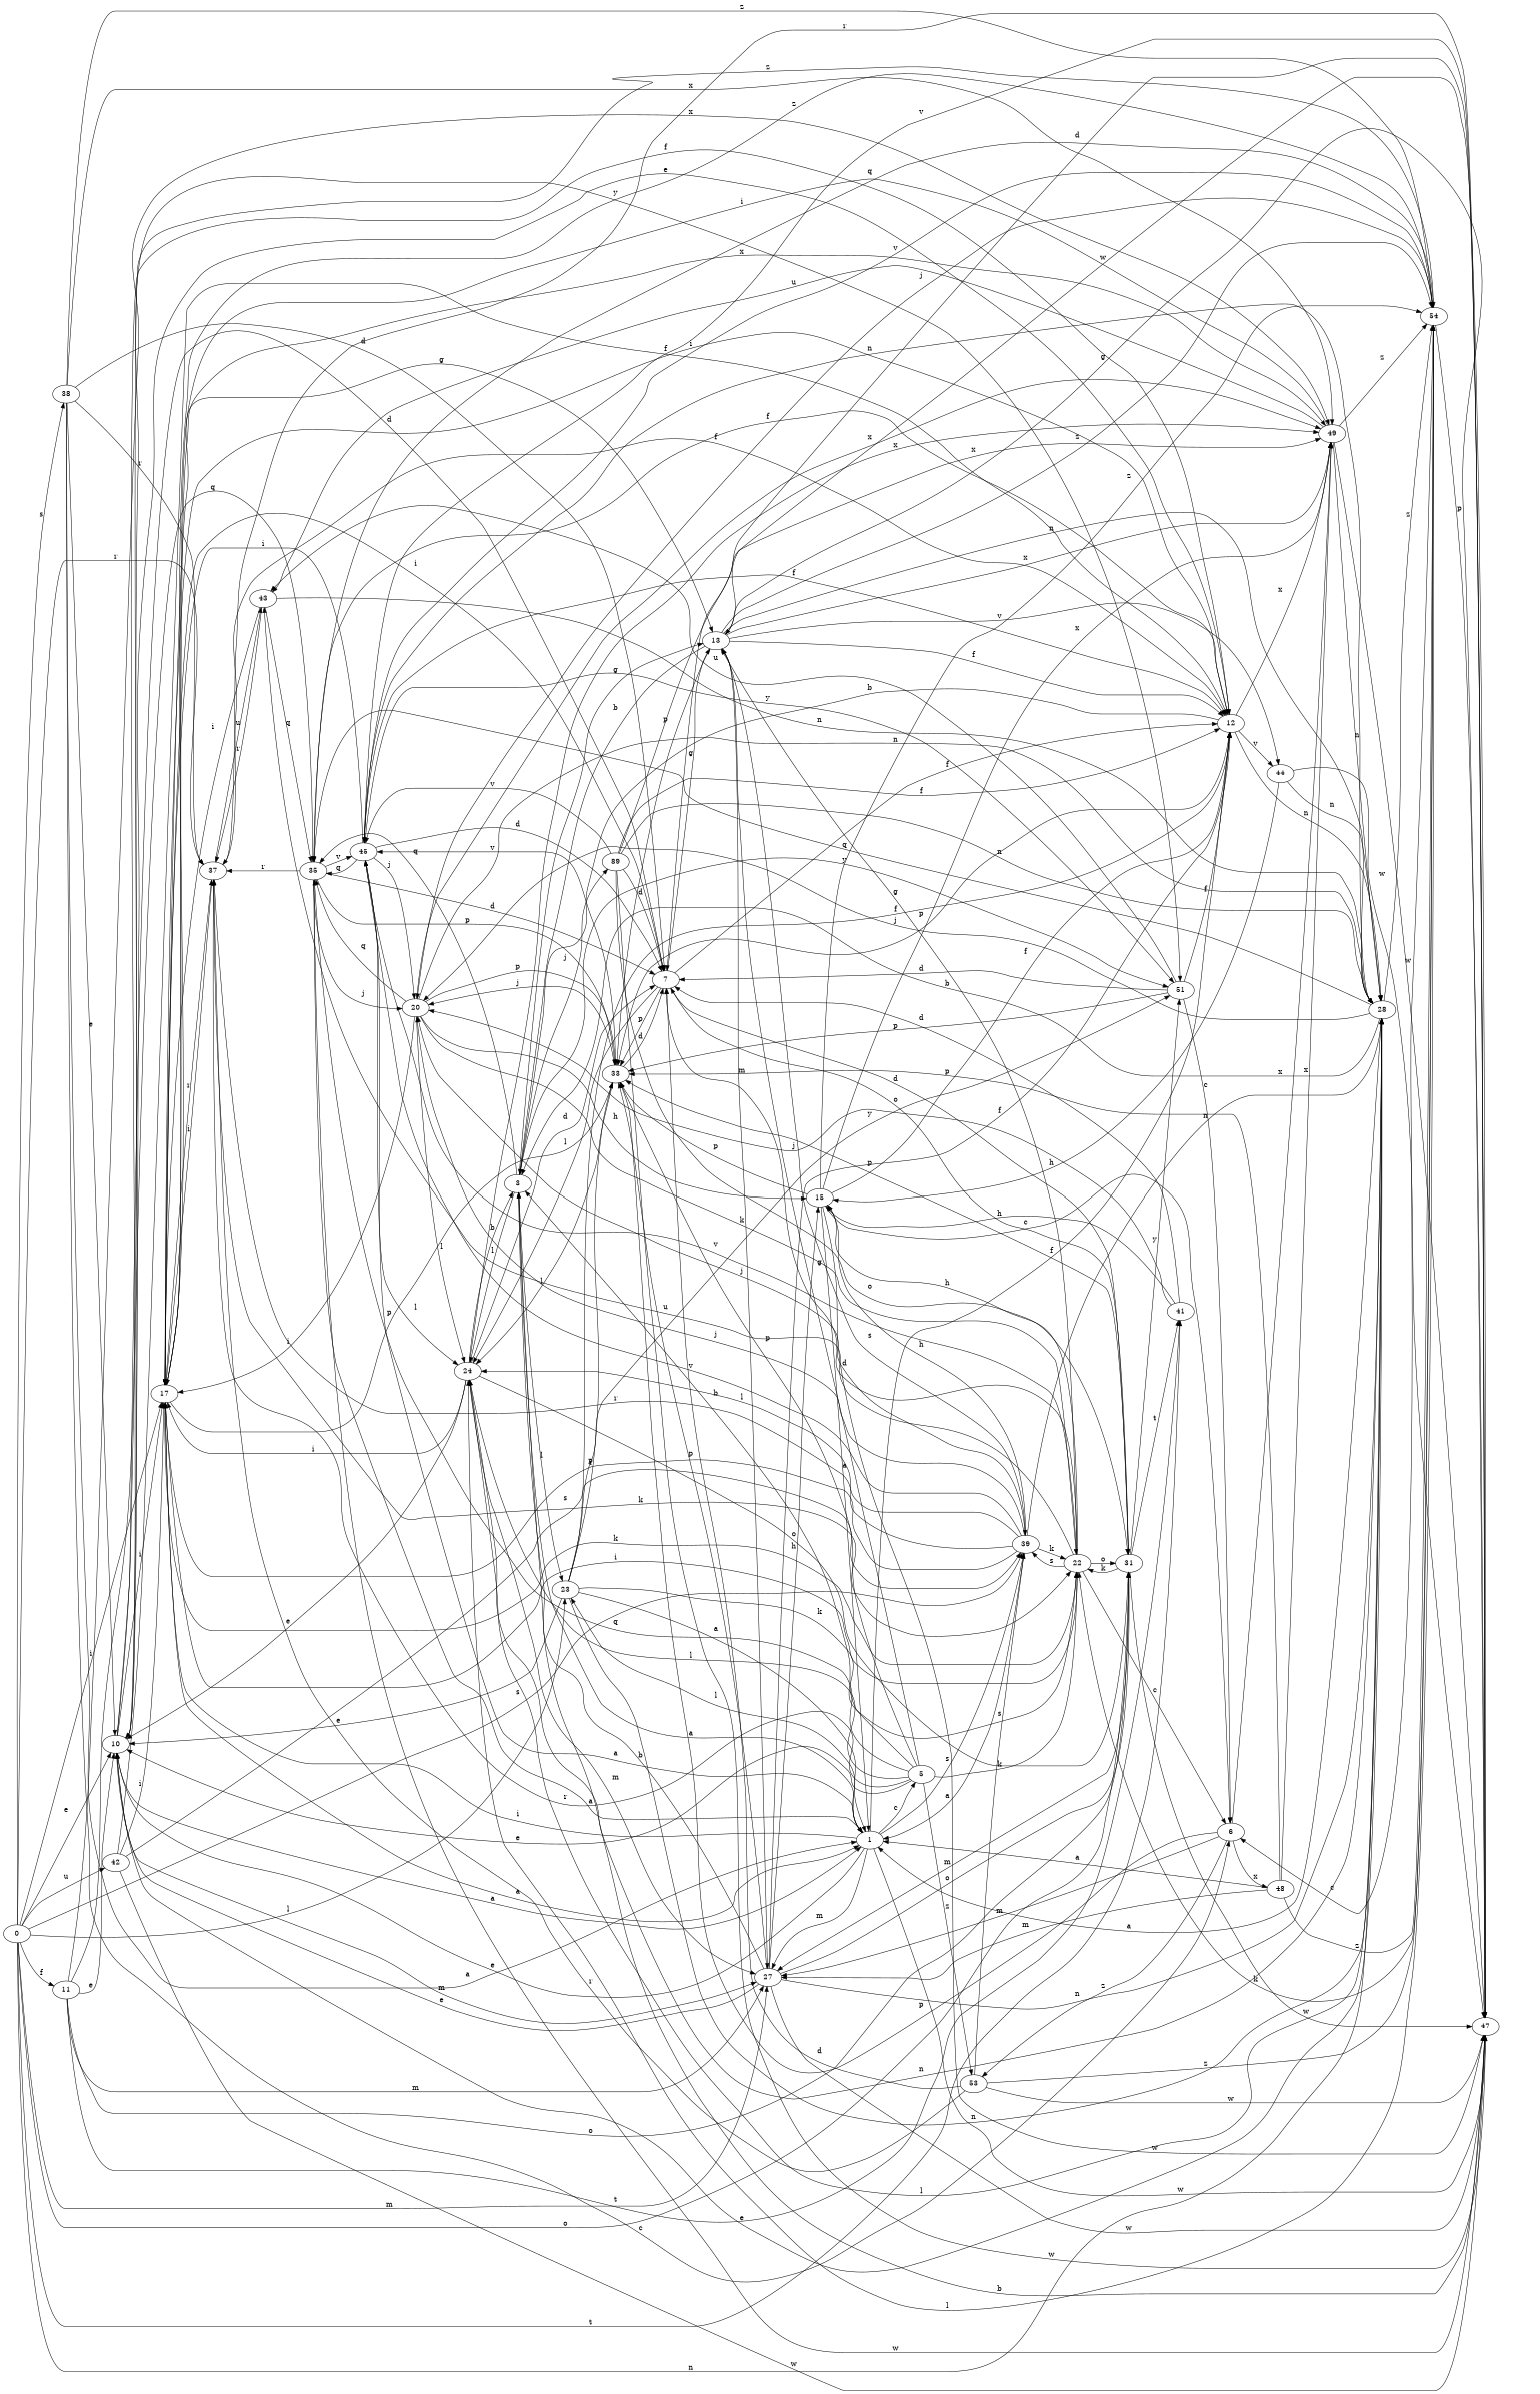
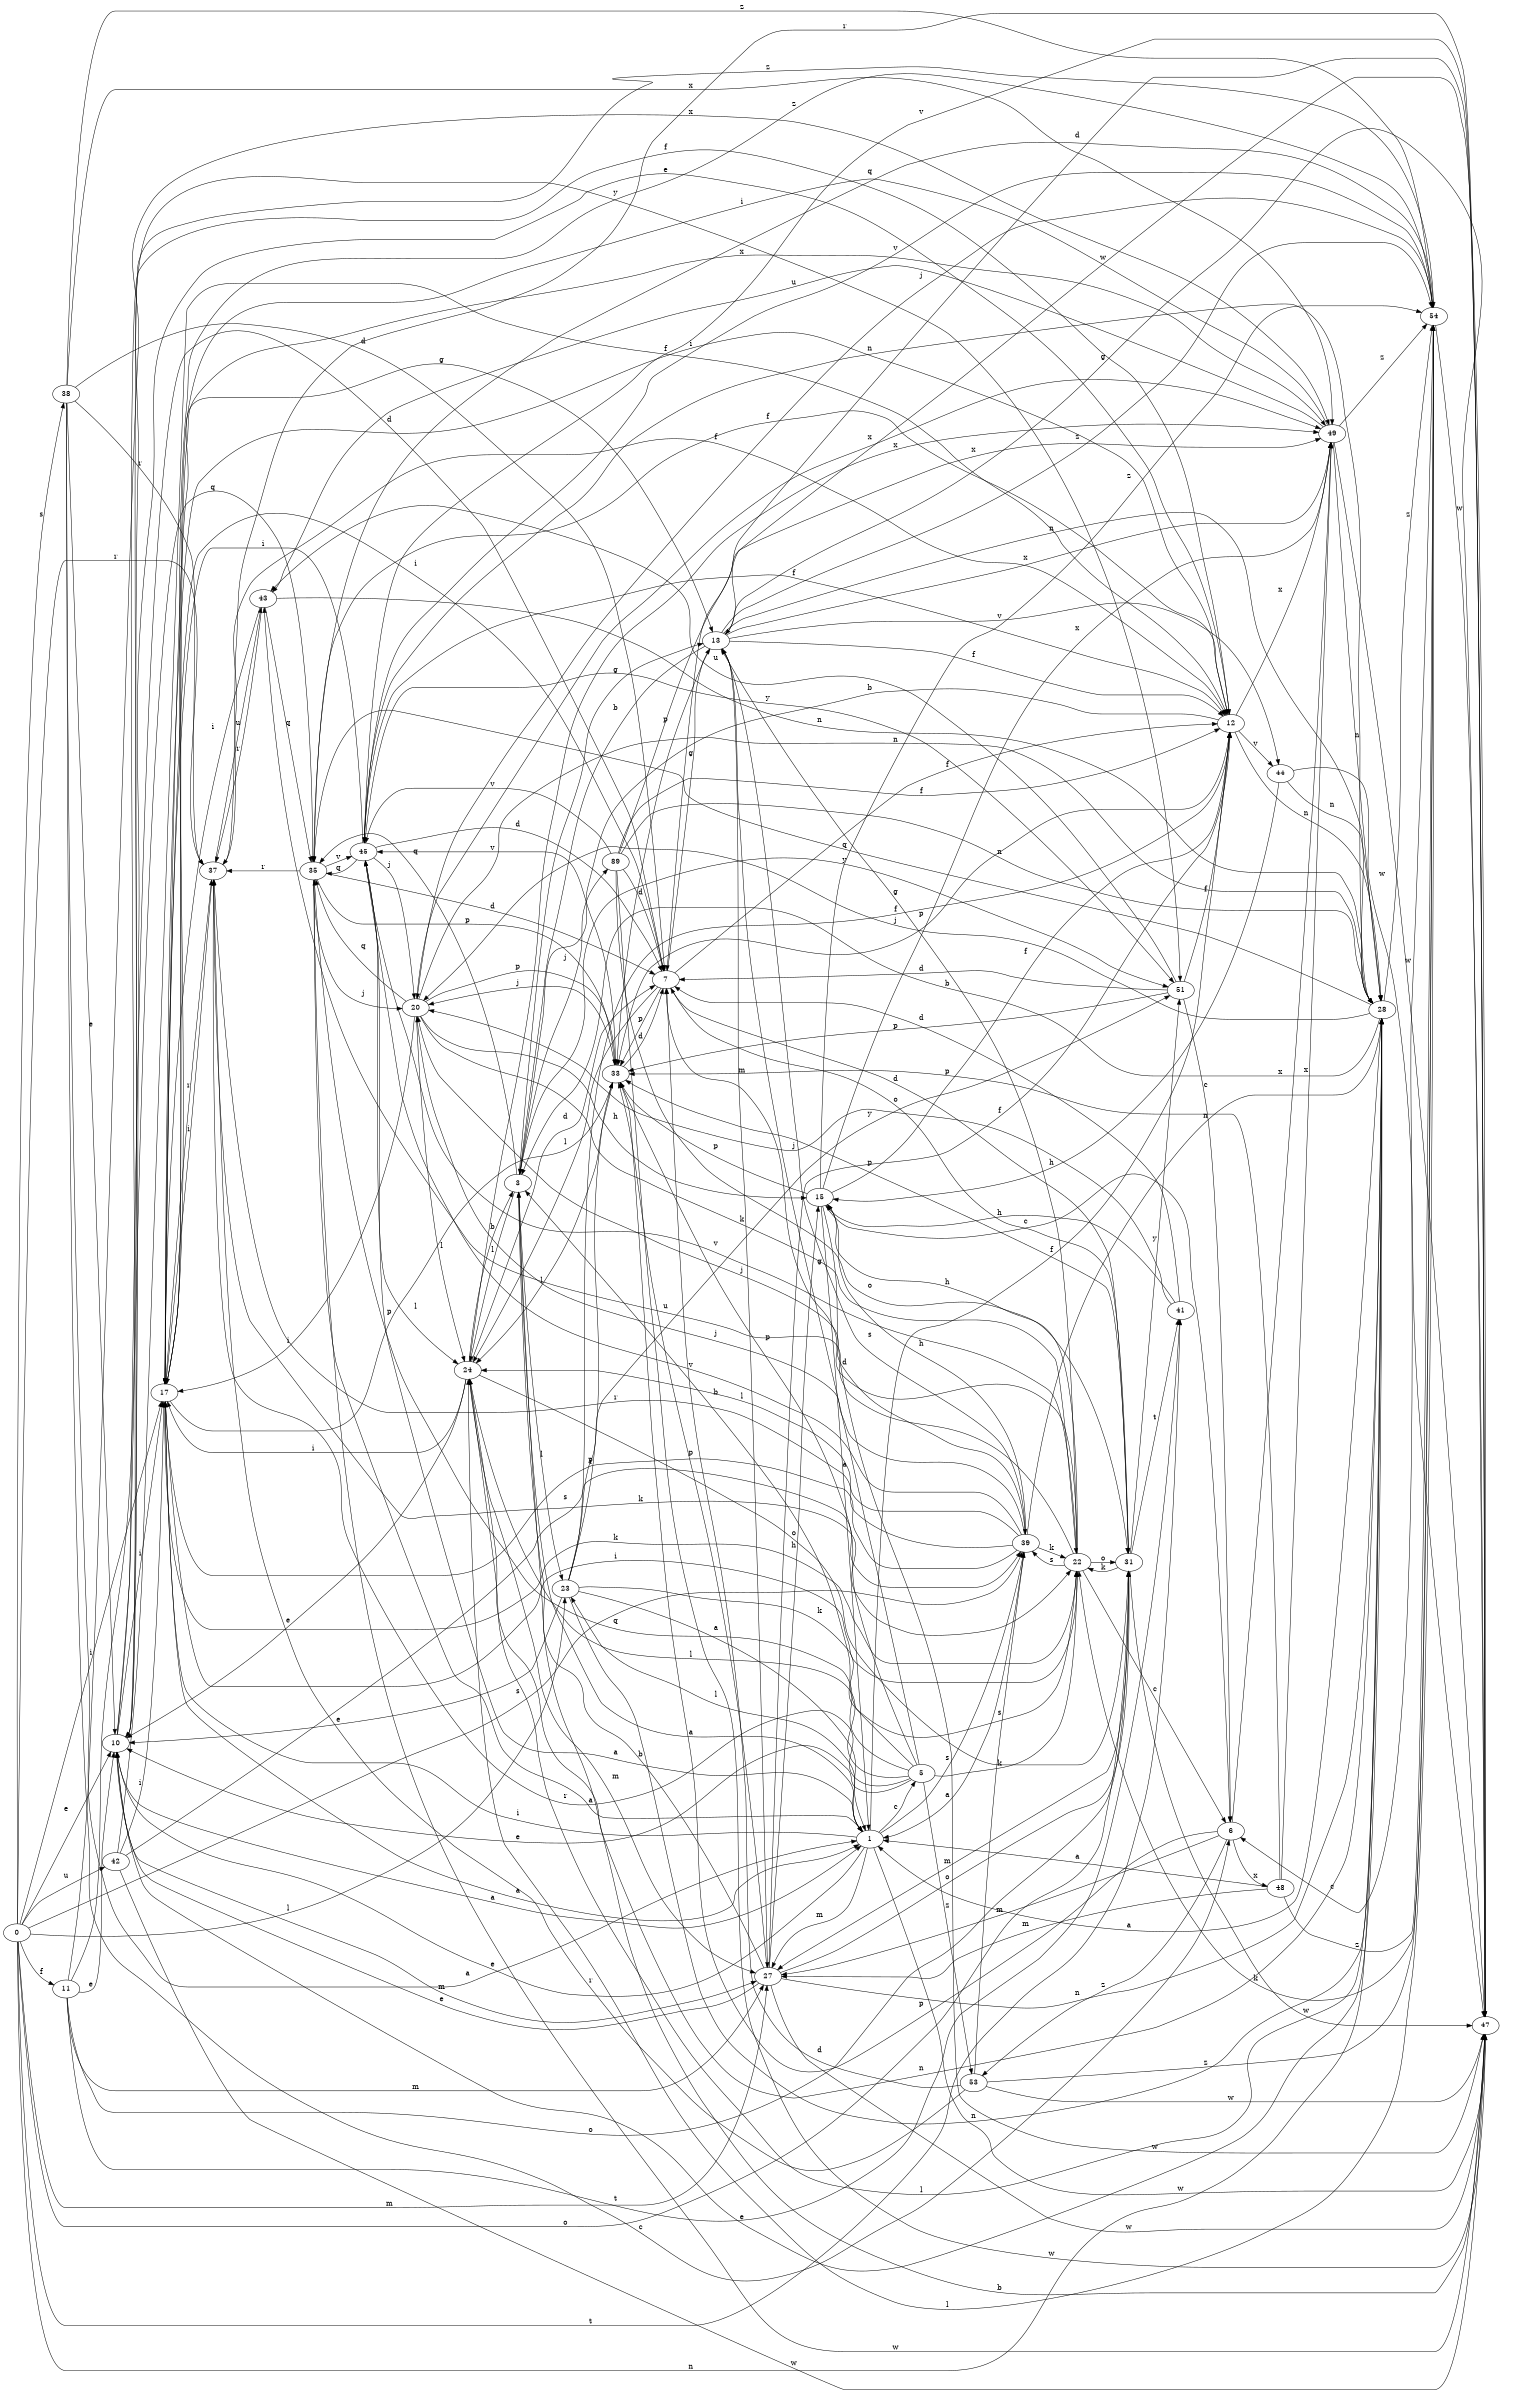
  strict digraph {
    rankdir=LR
    0
    10
    11
    17
    23
    27
    28
    31
    37
    38
    39
    41
    42
    1
    12
    35
    7
    54
    51
    49
    13
    22
    33
    47
    3
    15
    24
    20
    43
    6
    45
    5
    53
    44
    n35 [label=89]
    48
    0 -> 10 [label=e]
    0 -> 11 [label=f]
    0 -> 17 [label=i]
    0 -> 23 [label=l]
    0 -> 27 [label=m]
    0 -> 28 [label=n]
    0 -> 31 [label=o]
    0 -> 37 [label=r]
    0 -> 38 [label=s]
    0 -> 39 [label=s]
    0 -> 41 [label=t]
    0 -> 42 [label=u]
    10 -> 17 [label=i]
    10 -> 27 [label=m]
    10 -> 1 [label=a]
    10 -> 12 [label=f]
    10 -> 35 [label=q]
    10 -> 7 [label=d]
    10 -> 54 [label=z]
    11 -> 10 [label=e]
    11 -> 27 [label=m]
    11 -> 31 [label=o]
    11 -> 41 [label=t]
    11 -> 51 [label=y]
    11 -> 49 [label=x]
    17 -> 37 [label=r]
    17 -> 1 [label=a]
    17 -> 54 [label=z]
    17 -> 49 [label=x]
    17 -> 13 [label=g]
    17 -> 22 [label=k]
    17 -> 33 [label=p]
    23 -> 10 [label=e]
    23 -> 28 [label=n]
    23 -> 1 [label=a]
    23 -> 12 [label=f]
    23 -> 51 [label=y]
    23 -> 22 [label=k]
    23 -> 33 [label=p]
    27 -> 10 [label=e]
    27 -> 28 [label=n]
    27 -> 31 [label=o]
    27 -> 12 [label=f]
    27 -> 33 [label=p]
    27 -> 47 [label=w]
    27 -> 3 [label=b]
    27 -> 15 [label=h]
    28 -> 10 [label=e]
    28 -> 1 [label=a]
    28 -> 35 [label=q]
    28 -> 54 [label=z]
    28 -> 3 [label=b]
    28 -> 24 [label=l]
    28 -> 20 [label=j]
    31 -> 27 [label=m]
    31 -> 41 [label=t]
    31 -> 7 [label=d]
    31 -> 51 [label=y]
    31 -> 22 [label=k]
    31 -> 33 [label=p]
    31 -> 47 [label=w]
    37 -> 17 [label=i]
    37 -> 12 [label=f]
    37 -> 22 [label=k]
    37 -> 43 [label=u]
    38 -> 10 [label=e]
    38 -> 37 [label=r]
    38 -> 1 [label=a]
    38 -> 7 [label=d]
    38 -> 54 [label=z]
    38 -> 49 [label=x]
    38 -> 6 [label=c]
    39 -> 17 [label=i]
    39 -> 28 [label=n]
    39 -> 37 [label=r]
    39 -> 1 [label=a]
    39 -> 7 [label=d]
    39 -> 22 [label=k]
    39 -> 15 [label=h]
    39 -> 24 [label=l]
    39 -> 20 [label=j]
    39 -> 45 [label=v]
    41 -> 7 [label=d]
    41 -> 15 [label=h]
    41 -> 20 [label=j]
    42 -> 17 [label=i]
    42 -> 39 [label=s]
    42 -> 12 [label=f]
    42 -> 47 [label=w]
    1 -> 10 [label=e]
    1 -> 17 [label=i]
    1 -> 23 [label=l]
    1 -> 27 [label=m]
    1 -> 39 [label=s]
    1 -> 12 [label=f]
    1 -> 47 [label=w]
    1 -> 5 [label=c]
    12 -> 10 [label=e]
    12 -> 17 [label=i]
    12 -> 28 [label=n]
    12 -> 49 [label=x]
    12 -> 33 [label=p]
    12 -> 3 [label=b]
    12 -> 44 [label=v]
    35 -> 37 [label=r]
    35 -> 1 [label=a]
    35 -> 12 [label=f]
    35 -> 7 [label=d]
    35 -> 33 [label=p]
    35 -> 47 [label=w]
    35 -> 20 [label=j]
    35 -> 45 [label=v]
    7 -> 17 [label=i]
    7 -> 31 [label=o]
    7 -> 12 [label=f]
    7 -> 13 [label=g]
    7 -> 33 [label=p]
    7 -> 24 [label=l]
    54 -> 35 [label=q]
    54 -> 22 [label=k]
-   54 -> 47 [label=p]
+   54 -> 47 [label=w]
    54 -> 24 [label=l]
    54 -> 20 [label=j]
    54 -> 6 [label=c]
    54 -> 45 [label=v]
    51 -> 12 [label=f]
    51 -> 7 [label=d]
    51 -> 33 [label=p]
    51 -> 43 [label=u]
    51 -> 6 [label=c]
    49 -> 17 [label=i]
    49 -> 28 [label=n]
    49 -> 54 [label=z]
    49 -> 47 [label=w]
    49 -> 43 [label=u]
    13 -> 27 [label=m]
    13 -> 28 [label=n]
    13 -> 39 [label=s]
    13 -> 12 [label=f]
    13 -> 54 [label=z]
    13 -> 49 [label=x]
    13 -> 33 [label=p]
    13 -> 47 [label=w]
    13 -> 3 [label=b]
    13 -> 44 [label=v]
    22 -> 17 [label=i]
    22 -> 31 [label=o]
    22 -> 39 [label=s]
    22 -> 13 [label=g]
    22 -> 15 [label=h]
    22 -> 20 [label=j]
    22 -> 43 [label=u]
    22 -> 6 [label=c]
    22 -> 45 [label=v]
    33 -> 7 [label=d]
    33 -> 24 [label=l]
    33 -> 20 [label=j]
    33 -> 45 [label=v]
    47 -> 37 [label=r]
    47 -> 7 [label=d]
    47 -> 13 [label=g]
    47 -> 3 [label=b]
    47 -> 45 [label=v]
    3 -> 23 [label=l]
    3 -> 1 [label=a]
    3 -> 35 [label=q]
    3 -> 51 [label=y]
    3 -> 13 [label=g]
    3 -> 24 [label=l]
    3 -> n35 [label=j]
    15 -> 1 [label=a]
    15 -> 12 [label=f]
    15 -> 54 [label=z]
    15 -> 49 [label=x]
    15 -> 33 [label=p]
    15 -> 47 [label=w]
    15 -> 6 [label=c]
    24 -> 10 [label=e]
    24 -> 17 [label=i]
    24 -> 27 [label=m]
    24 -> 28 [label=n]
    24 -> 31 [label=o]
    24 -> 7 [label=d]
    24 -> 49 [label=x]
    24 -> 3 [label=b]
    20 -> 17 [label=i]
    20 -> 28 [label=n]
    20 -> 35 [label=q]
    20 -> 49 [label=x]
    20 -> 22 [label=k]
    20 -> 33 [label=p]
    20 -> 15 [label=h]
    20 -> 24 [label=l]
    43 -> 17 [label=i]
    43 -> 28 [label=n]
    43 -> 37 [label=r]
    43 -> 35 [label=q]
    6 -> 27 [label=m]
    6 -> 49 [label=x]
    6 -> 33 [label=p]
    6 -> 53 [label=z]
    6 -> 48 [label=x]
    45 -> 17 [label=i]
    45 -> 28 [label=n]
    45 -> 1 [label=a]
    45 -> 12 [label=f]
    45 -> 35 [label=q]
    45 -> 7 [label=d]
    45 -> 51 [label=y]
    45 -> 24 [label=l]
    45 -> 20 [label=j]
    5 -> 10 [label=e]
    5 -> 37 [label=r]
    5 -> 35 [label=q]
    5 -> 13 [label=g]
    5 -> 22 [label=k]
    5 -> 33 [label=p]
    5 -> 3 [label=b]
    5 -> 24 [label=l]
    5 -> 53 [label=z]
    53 -> 37 [label=r]
    53 -> 39 [label=s]
    53 -> 7 [label=d]
    53 -> 54 [label=z]
    53 -> 47 [label=w]
    44 -> 28 [label=n]
    44 -> 47 [label=w]
    44 -> 15 [label=h]
    n35 -> 28 [label=n]
    n35 -> 31 [label=o]
    n35 -> 12 [label=f]
    n35 -> 7 [label=d]
    n35 -> 49 [label=x]
    n35 -> 47 [label=w]
    n35 -> 45 [label=v]
    48 -> 27 [label=m]
    48 -> 1 [label=a]
    48 -> 54 [label=z]
    48 -> 49 [label=x]
    48 -> 33 [label=p]
  }
